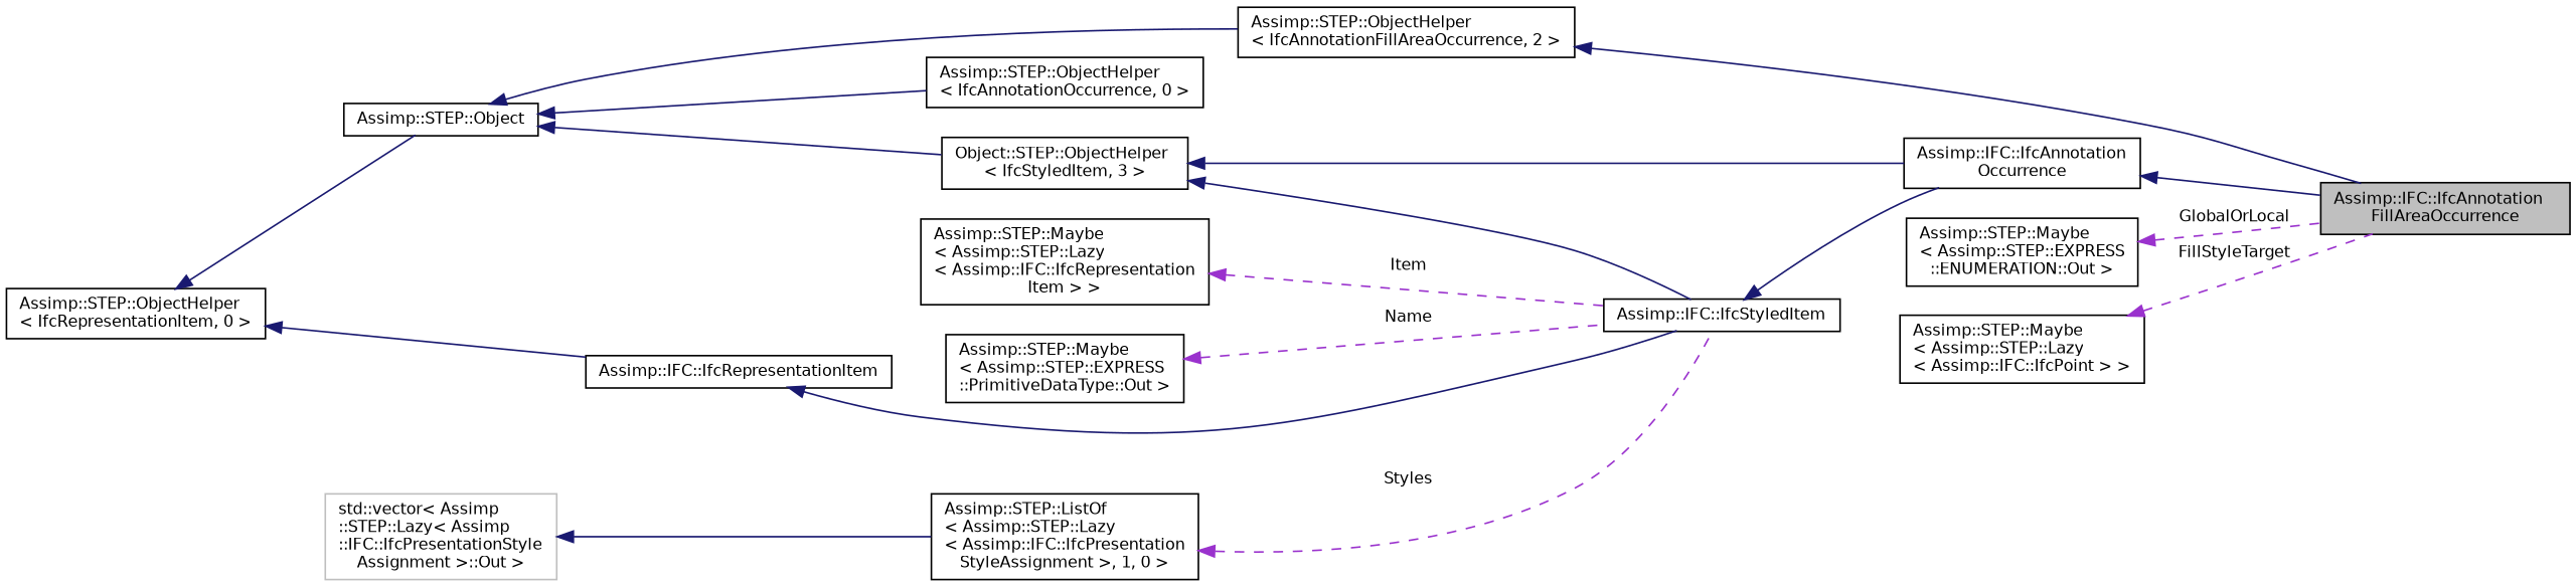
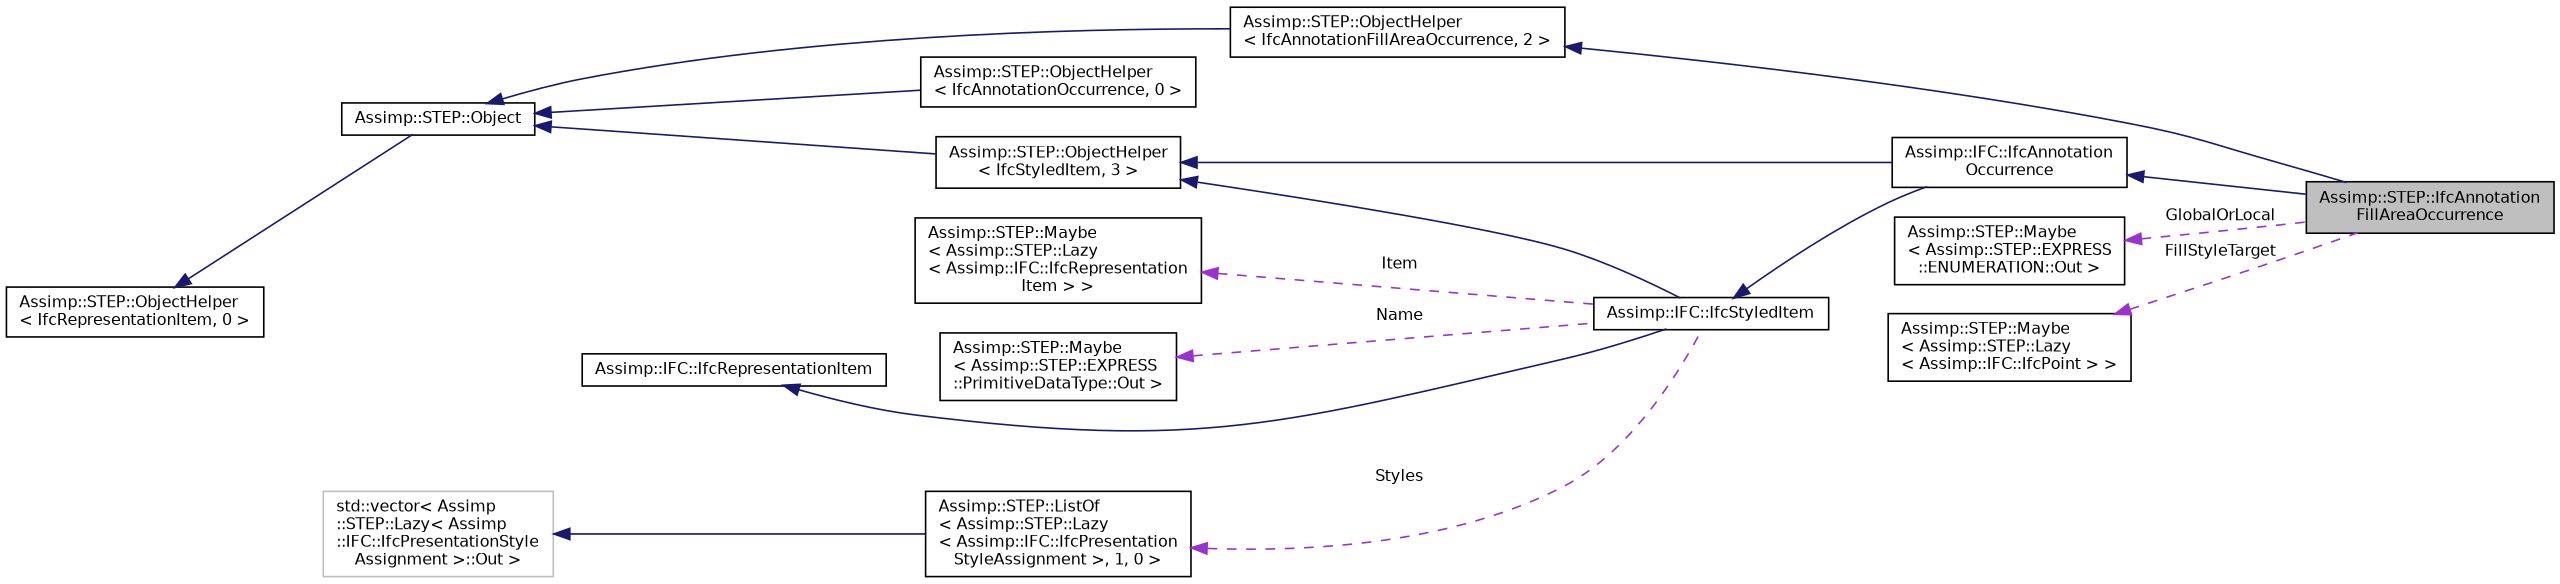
  digraph {
    rankdir=LR
    node [color=black fillcolor=white fontname=Helvetica fontsize=10 shape=record style=filled]
    edge [color=midnightblue dir=back fontname=Helvetica fontsize=10 labelfontname=Helvetica labelfontsize=10 style=solid]
-   n1 [fillcolor=grey75 fontcolor=black height=0.2 label="Assimp::IFC::IfcAnnotation\lFillAreaOccurrence" width=0.4]
+   n1 [fillcolor=grey75 fontcolor=black height=0.2 label="Assimp::STEP::IfcAnnotation\lFillAreaOccurrence" width=0.4]
    n2 [height=0.2 label="Assimp::IFC::IfcAnnotation\lOccurrence" width=0.4]
    n3 [height=0.2 label="Assimp::IFC::IfcStyledItem" width=0.4]
    n4 [height=0.2 label="Assimp::IFC::IfcRepresentationItem" width=0.4]
    n5 [height=0.2 label="Assimp::STEP::ObjectHelper\l\< IfcRepresentationItem, 0 \>" width=0.4]
    n6 [height=0.2 label="Assimp::STEP::Object" width=0.4]
-   n7 [height=0.2 label="Object::STEP::ObjectHelper\l\< IfcStyledItem, 3 \>" width=0.4]
+   n7 [height=0.2 label="Assimp::STEP::ObjectHelper\l\< IfcStyledItem, 3 \>" width=0.4]
    n8 [height=0.2 label="Assimp::STEP::ObjectHelper\l\< IfcAnnotationOccurrence, 0 \>" width=0.4]
    n9 [height=0.2 label="Assimp::STEP::ObjectHelper\l\< IfcAnnotationFillAreaOccurrence, 2 \>" width=0.4]
    n10 [height=0.2 label="Assimp::STEP::ListOf\l\< Assimp::STEP::Lazy\l\< Assimp::IFC::IfcPresentation\lStyleAssignment \>, 1, 0 \>" width=0.4]
    n11 [color=grey75 height=0.2 label="std::vector\< Assimp\l::STEP::Lazy\< Assimp\l::IFC::IfcPresentationStyle\lAssignment \>::Out \>" width=0.4]
    n12 [height=0.2 label="Assimp::STEP::Maybe\l\< Assimp::STEP::Lazy\l\< Assimp::IFC::IfcRepresentation\lItem \> \>" width=0.4]
    n13 [height=0.2 label="Assimp::STEP::Maybe\l\< Assimp::STEP::EXPRESS\l::PrimitiveDataType::Out \>" width=0.4]
    n14 [height=0.2 label="Assimp::STEP::Maybe\l\< Assimp::STEP::EXPRESS\l::ENUMERATION::Out \>" width=0.4]
    n15 [height=0.2 label="Assimp::STEP::Maybe\l\< Assimp::STEP::Lazy\l\< Assimp::IFC::IfcPoint \> \>" width=0.4]
    n2 -> n1
    n3 -> n2
    n4 -> n3
-   n5 -> n4
    n5 -> n6
    n6 -> n7
    n6 -> n8
    n6 -> n9
    n7 -> n2
    n7 -> n3
    n9 -> n1
    n10 -> n3 [color=darkorchid3 label=" Styles" style=dashed]
    n11 -> n10
    n12 -> n3 [color=darkorchid3 label=" Item" style=dashed]
    n13 -> n3 [color=darkorchid3 label=" Name" style=dashed]
    n14 -> n1 [color=darkorchid3 label=" GlobalOrLocal" style=dashed]
    n15 -> n1 [color=darkorchid3 label=" FillStyleTarget" style=dashed]
  }
